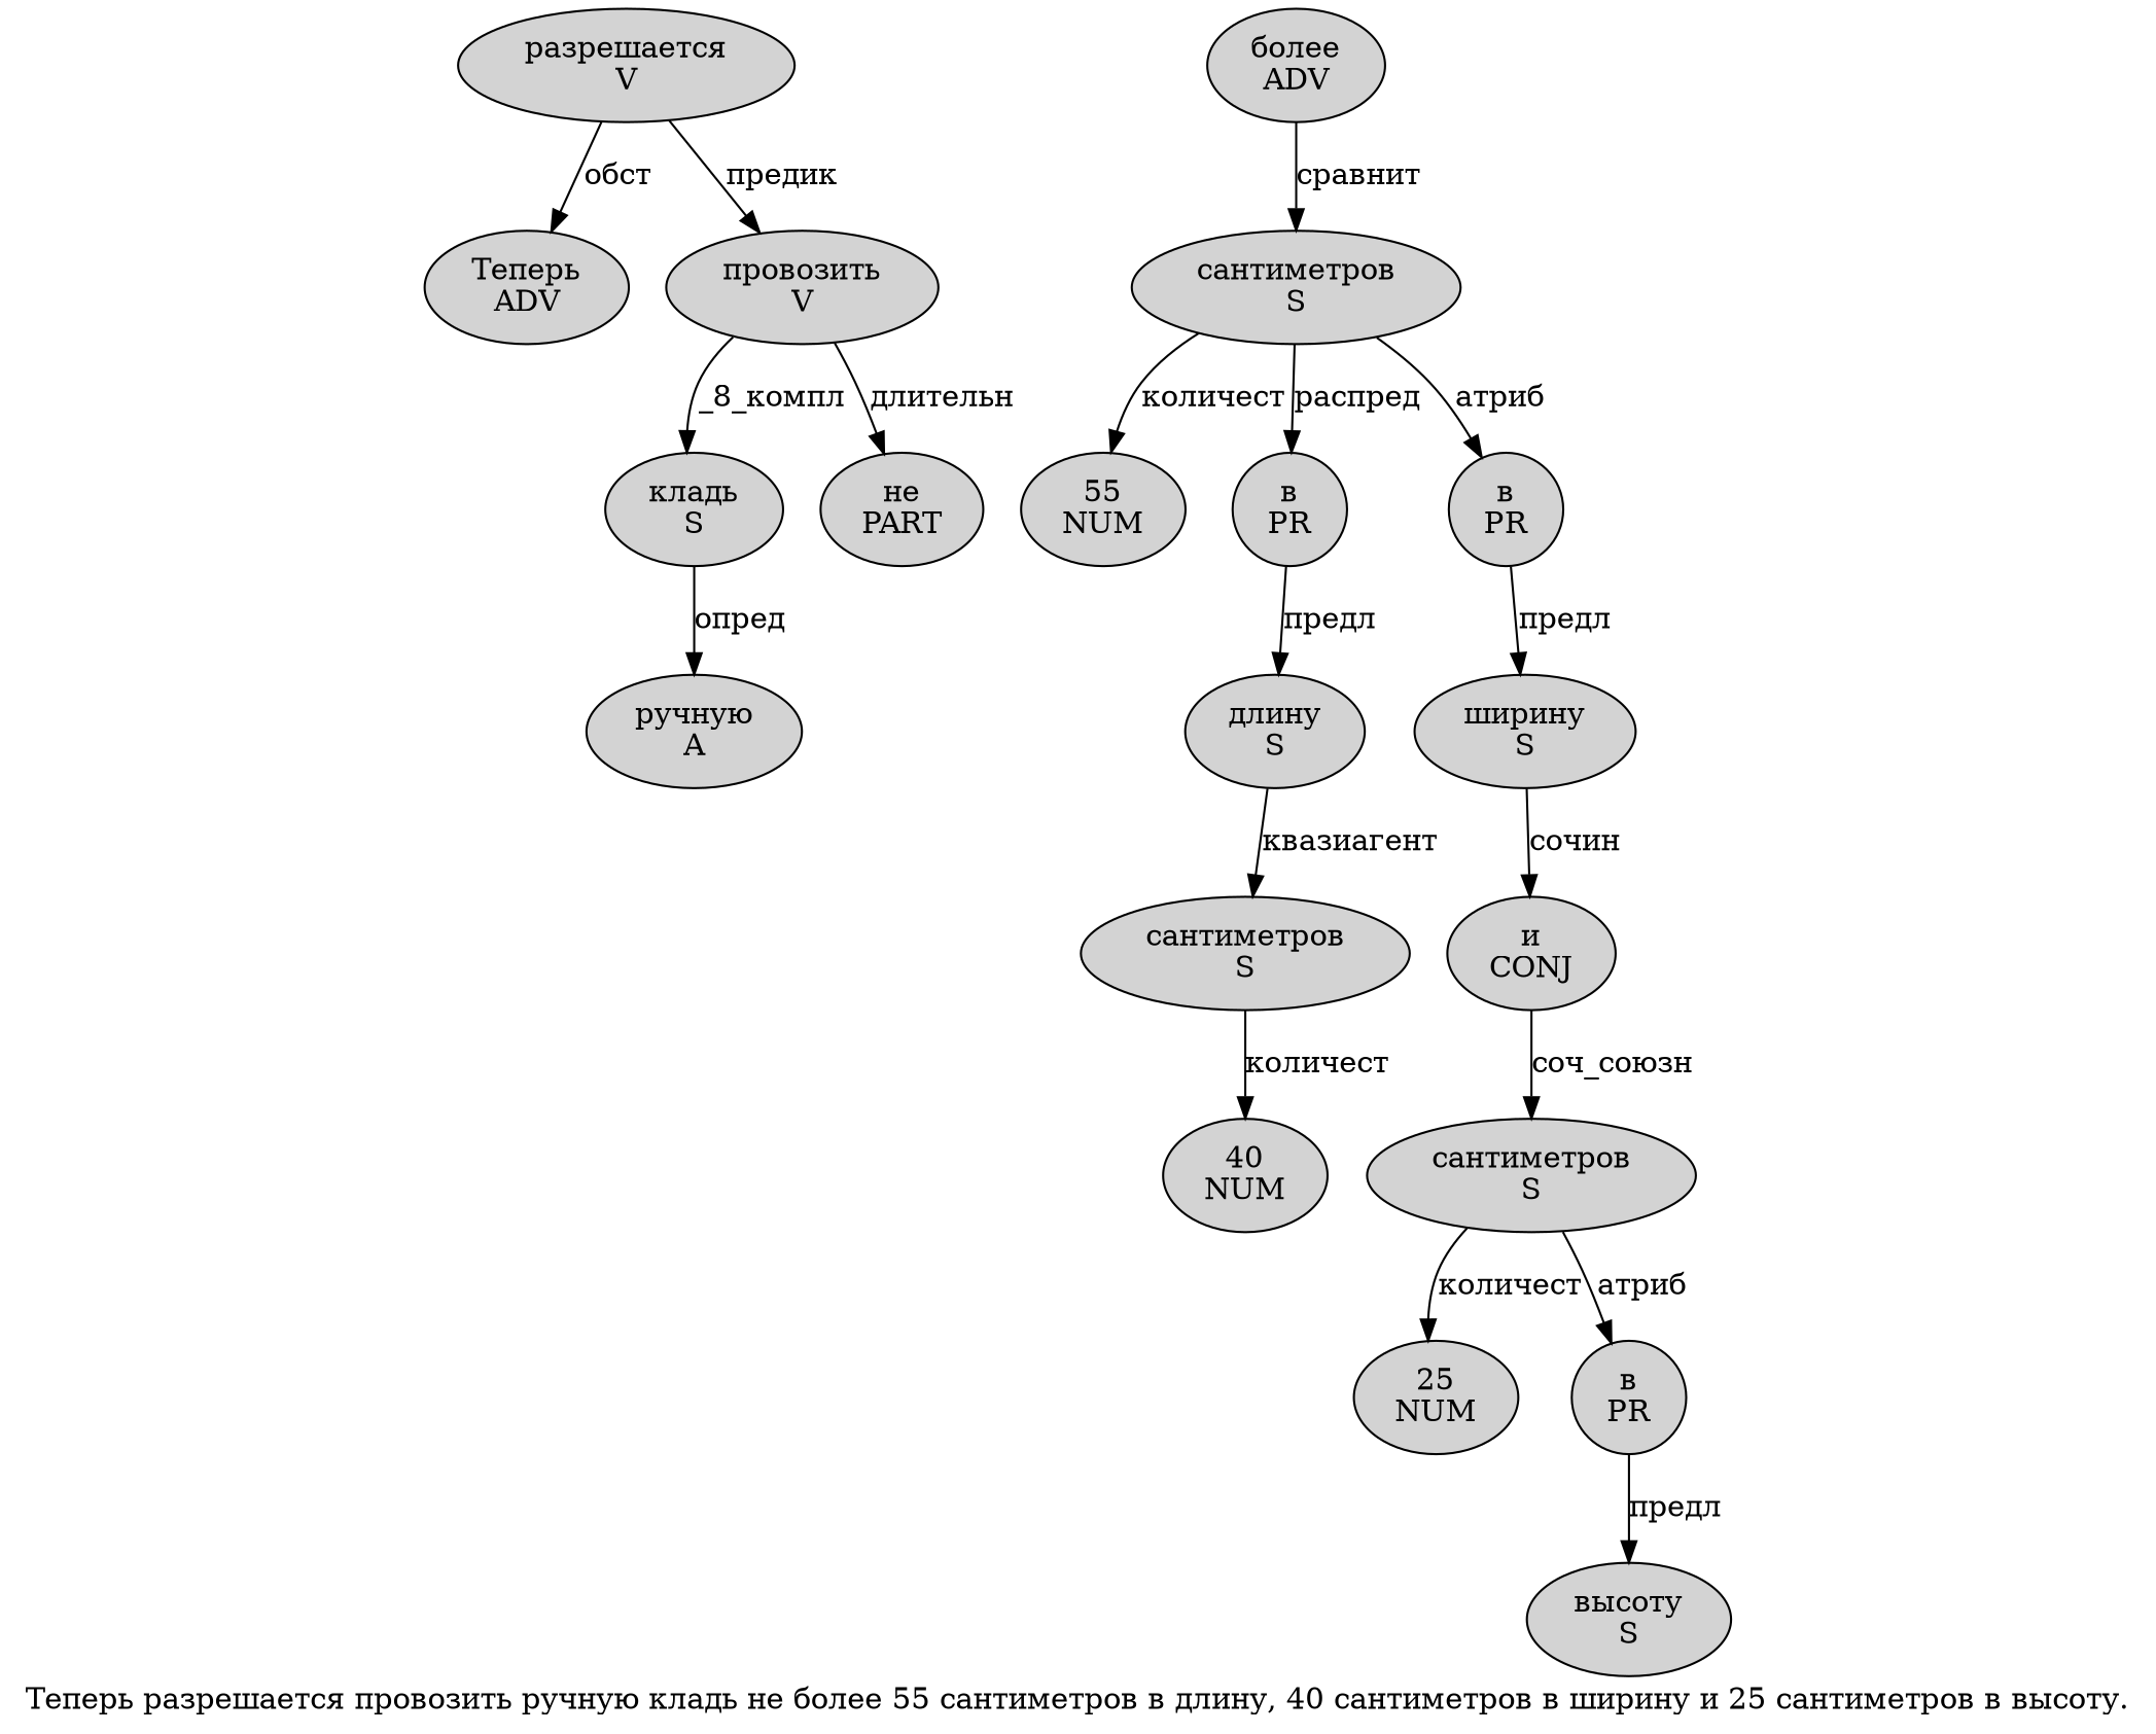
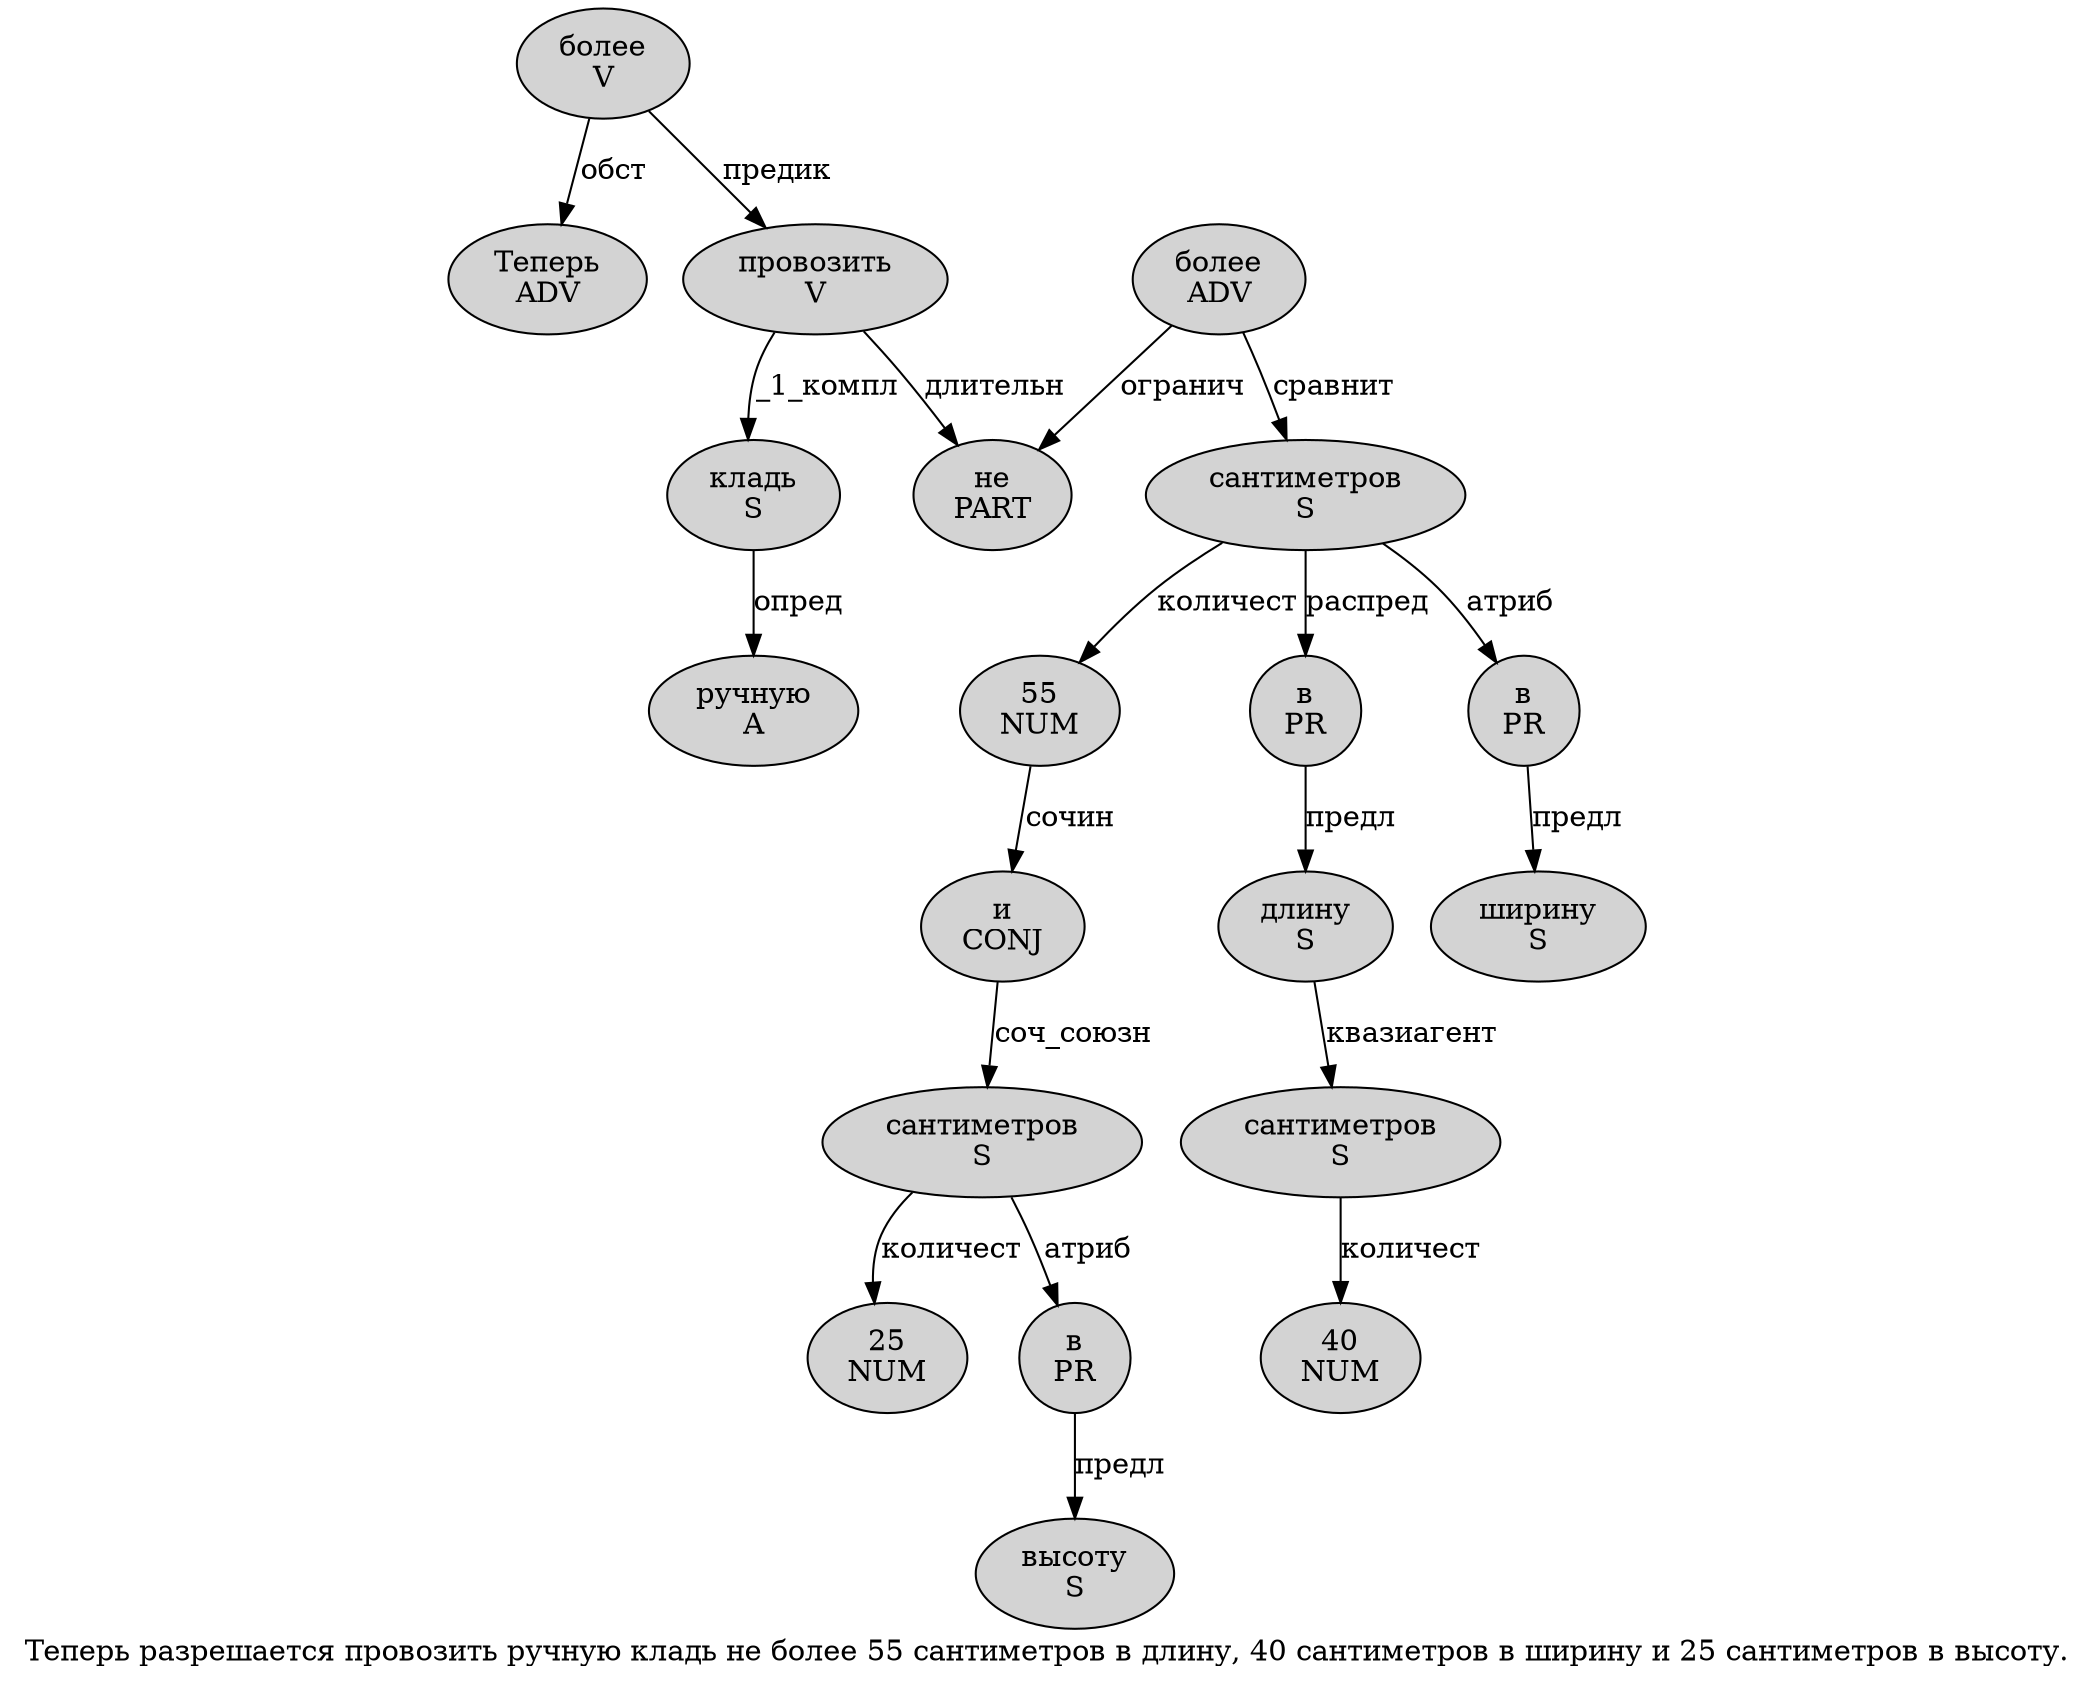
  digraph {
    label="Теперь разрешается провозить ручную кладь не более 55 сантиметров в длину, 40 сантиметров в ширину и 25 сантиметров в высоту."
    node [fillcolor=lightgray penwidth=1 shape=ellipse style=filled]
    n1 [label="Теперь\nADV"]
-   n2 [label="разрешается\nV"]
+   n2 [label="более\nV"]
    n3 [label="провозить\nV"]
    n4 [label="кладь\nS"]
    n5 [label="не\nPART"]
    n6 [label="ручную\nA"]
    n7 [label="более\nADV"]
    n8 [label="сантиметров\nS"]
    n9 [label="55\nNUM"]
    n10 [label="в\nPR"]
    n11 [label="в\nPR"]
    n12 [label="длину\nS"]
    n13 [label="ширину\nS"]
    n14 [label="сантиметров\nS"]
    n15 [label="40\nNUM"]
    n16 [label="и\nCONJ"]
    n17 [label="сантиметров\nS"]
    n18 [label="25\nNUM"]
    n19 [label="в\nPR"]
    n20 [label="высоту\nS"]
    n2 -> n1 [label="обст"]
    n2 -> n3 [label="предик"]
-   n3 -> n4 [label="_8_компл"]
+   n3 -> n4 [label="_1_компл"]
    n3 -> n5 [label="длительн"]
    n4 -> n6 [label="опред"]
+   n7 -> n5 [label="огранич"]
    n7 -> n8 [label="сравнит"]
    n8 -> n9 [label="количест"]
    n8 -> n10 [label="распред"]
    n8 -> n11 [label="атриб"]
    n10 -> n12 [label="предл"]
    n11 -> n13 [label="предл"]
    n12 -> n14 [label="квазиагент"]
-   n13 -> n16 [label="сочин"]
+   n9 -> n16 [label="сочин"]
    n14 -> n15 [label="количест"]
    n16 -> n17 [label="соч_союзн"]
    n17 -> n18 [label="количест"]
    n17 -> n19 [label="атриб"]
    n19 -> n20 [label="предл"]
  }
